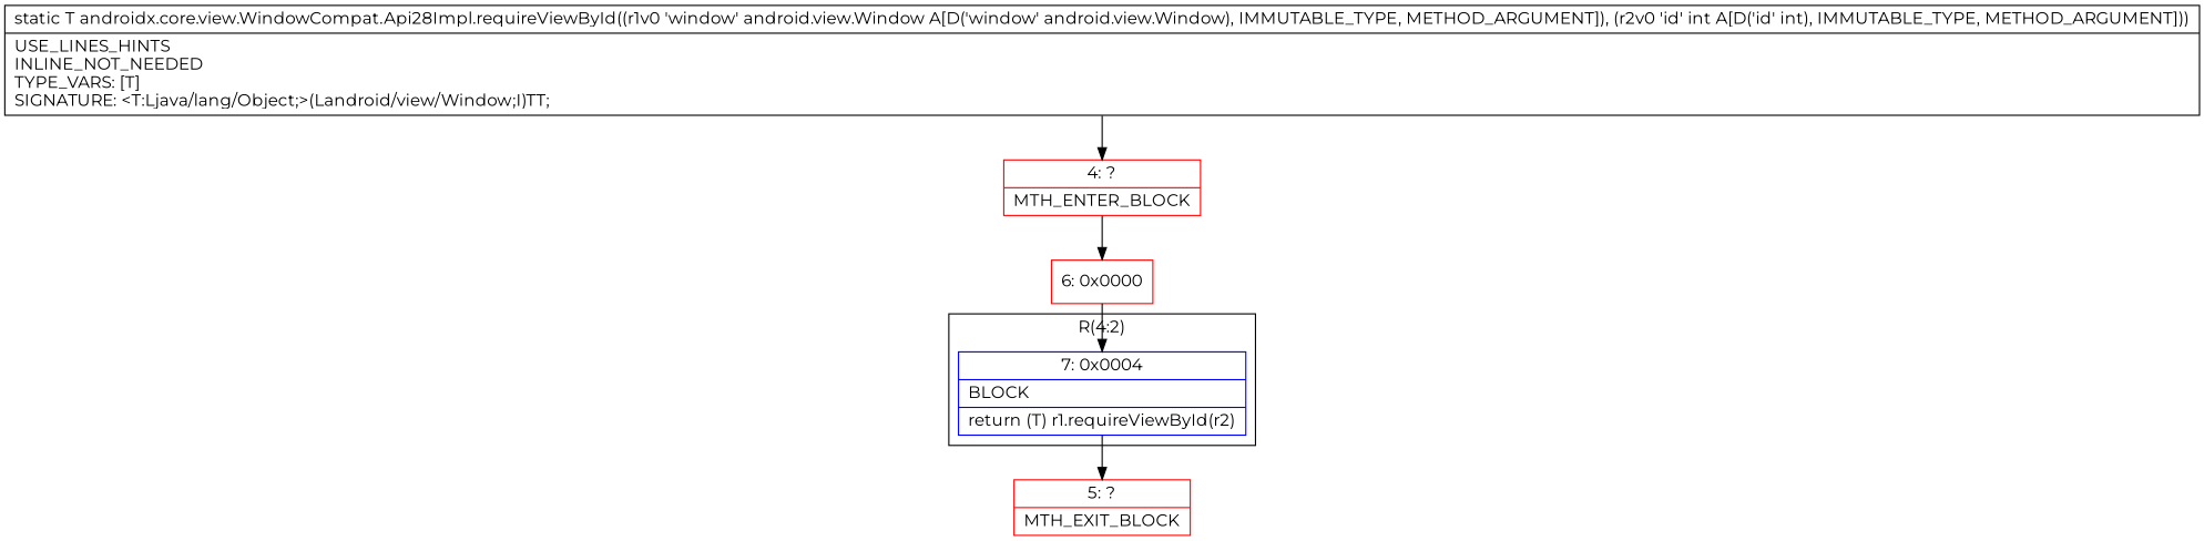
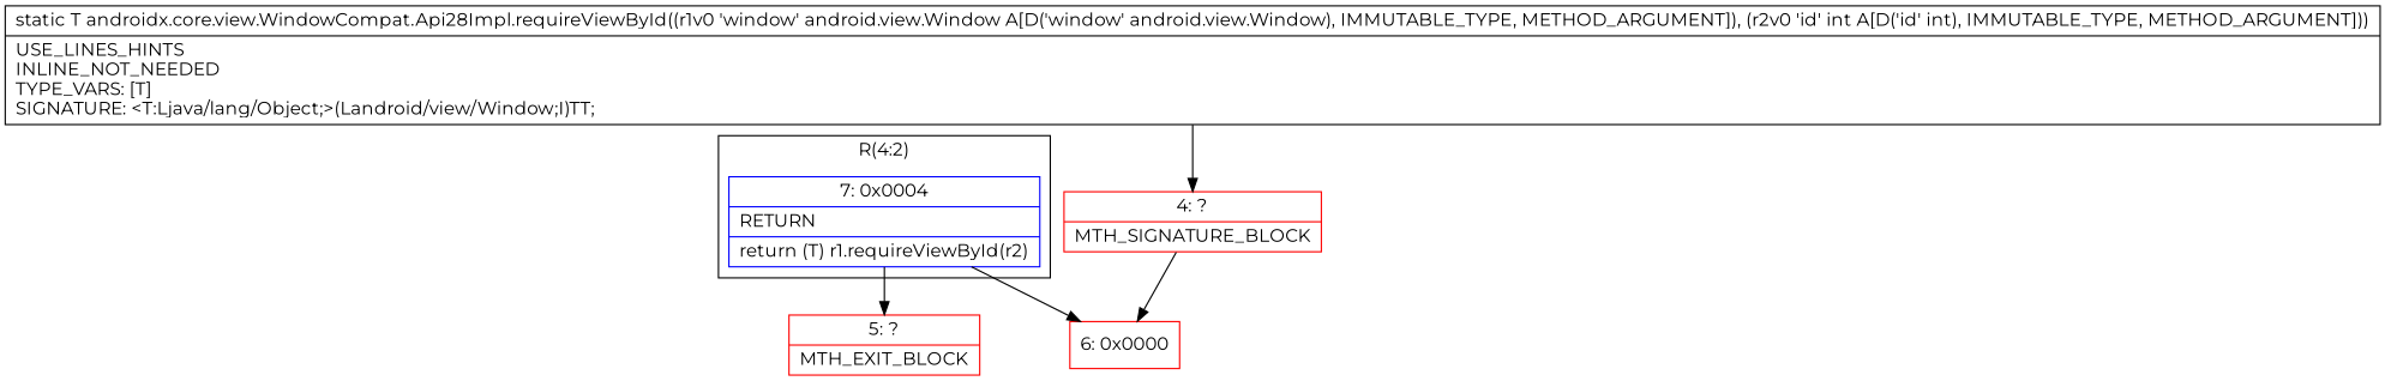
  digraph {
    fontname=Montserrat
    node [color=red fontname=Montserrat shape=record]
    edge [fontname=Montserrat]
-   n1 [color=blue label="{7\:\ 0x0004|BLOCK\l|return (T) r1.requireViewById(r2)\l}"]
+   n1 [color=blue label="{7\:\ 0x0004|RETURN\l|return (T) r1.requireViewById(r2)\l}"]
    n2 [label="{5\:\ ?|MTH_EXIT_BLOCK\l}"]
-   n3 [label="{4\:\ ?|MTH_ENTER_BLOCK\l}"]
+   n3 [label="{4\:\ ?|MTH_SIGNATURE_BLOCK\l}"]
    n4 [label="{6\:\ 0x0000}"]
    n5 [label="{static T androidx.core.view.WindowCompat.Api28Impl.requireViewById((r1v0 'window' android.view.Window A[D('window' android.view.Window), IMMUTABLE_TYPE, METHOD_ARGUMENT]), (r2v0 'id' int A[D('id' int), IMMUTABLE_TYPE, METHOD_ARGUMENT]))  | USE_LINES_HINTS\lINLINE_NOT_NEEDED\lTYPE_VARS: [T]\lSIGNATURE: \<T:Ljava\/lang\/Object;\>(Landroid\/view\/Window;I)TT;\l}" color=""]
    subgraph cluster_1 {
      label="R(4:2)"
      n1
    }
    n1 -> n2
    n3 -> n4
-   n4 -> n1
+   n1 -> n4
    n5 -> n3
  }
